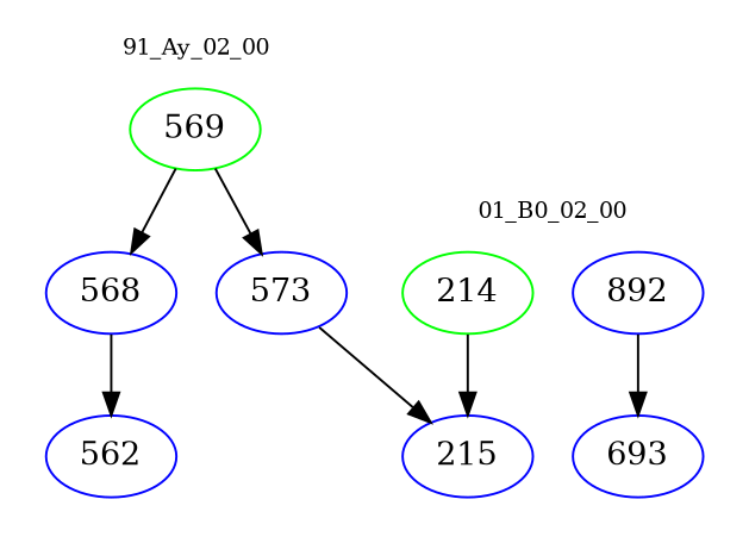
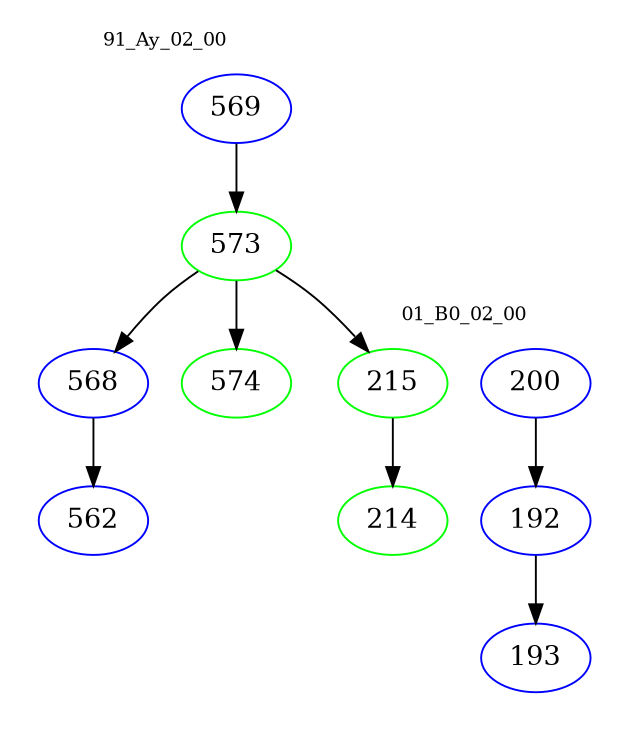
  digraph {
    node [color=blue]
    edge [color=black]
-   n1 [color=green label=569]
+   n1 [label=569]
    n2 [label=568]
-   n3 [label=573]
+   n3 [color=green label=573]
    n4 [label=562]
-   n7 [label=215]
-   n8 [label=892]
+   n5 [color=green label=574]
+   n6 [label=200]
+   n7 [color=green label=215]
+   n8 [label=192]
    n9 [color=green label=214]
-   n10 [label=693]
+   n10 [label=193]
    subgraph cluster_1 {
      color=white
      fontsize=10
      label="91_Ay_02_00"
      n1
      n2
      n3
      n4
+     n5
    }
    subgraph cluster_2 {
      color=white
      fontsize=10
      label="01_B0_02_00"
+     n6
      n7
      n8
      n9
      n10
    }
-   n1 -> n2
+   n3 -> n2
    n1 -> n3
    n2 -> n4
+   n3 -> n5
    n3 -> n7
-   n9 -> n7
+   n6 -> n8
+   n7 -> n9
    n8 -> n10
  }
